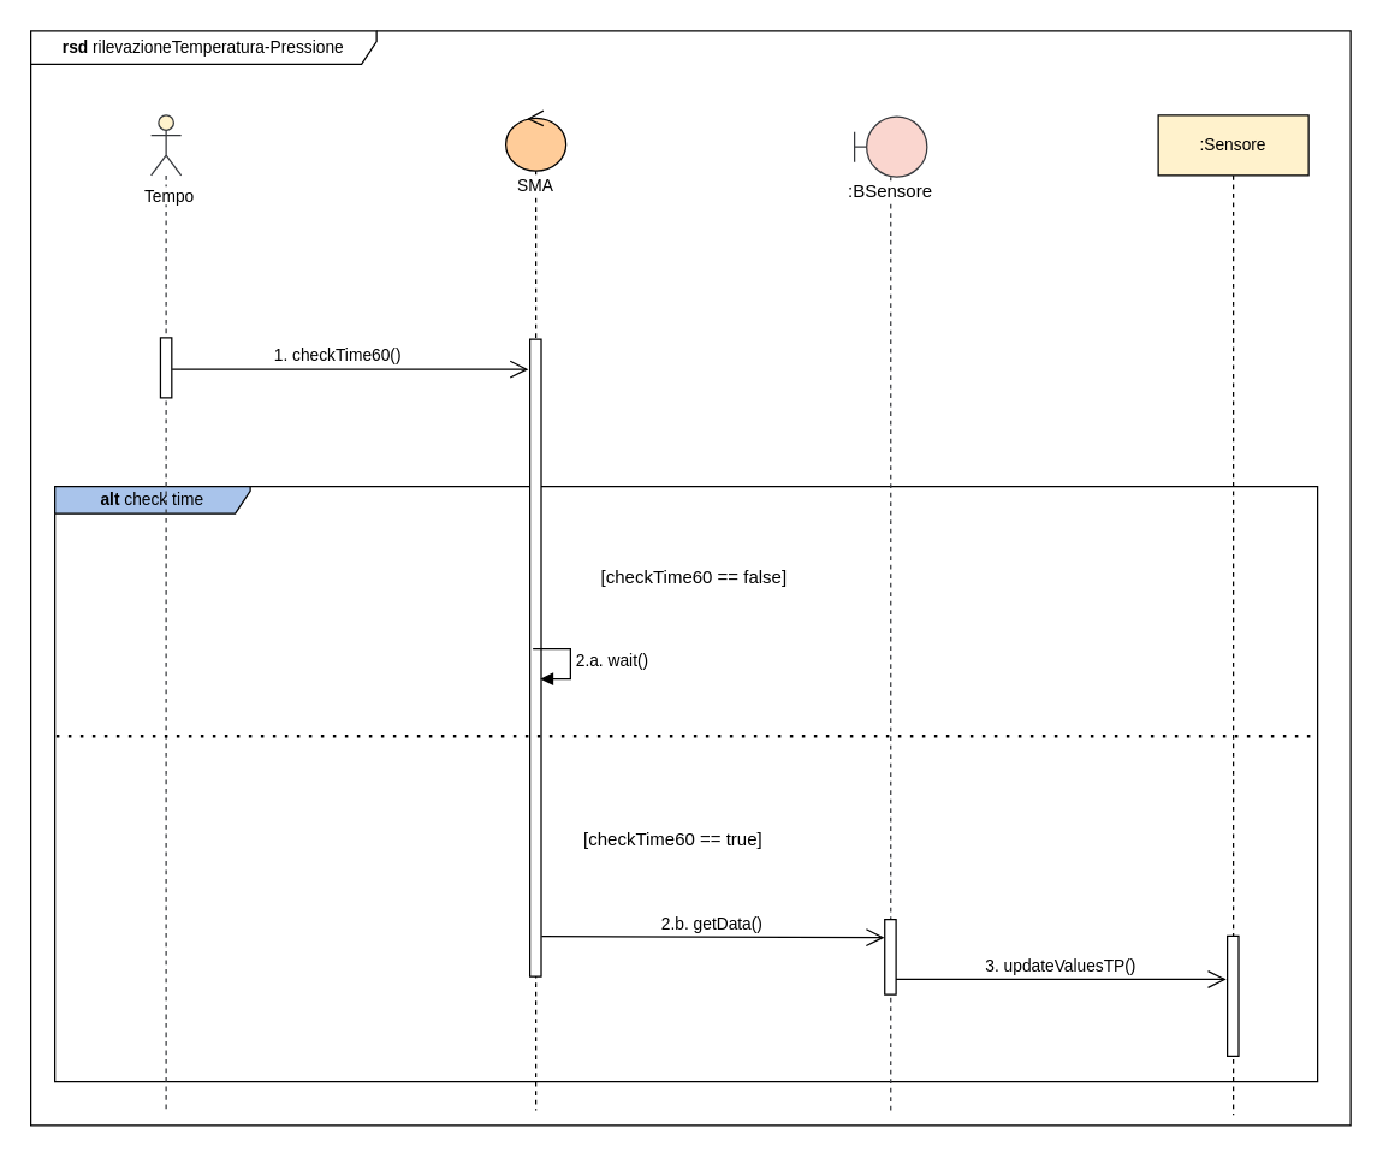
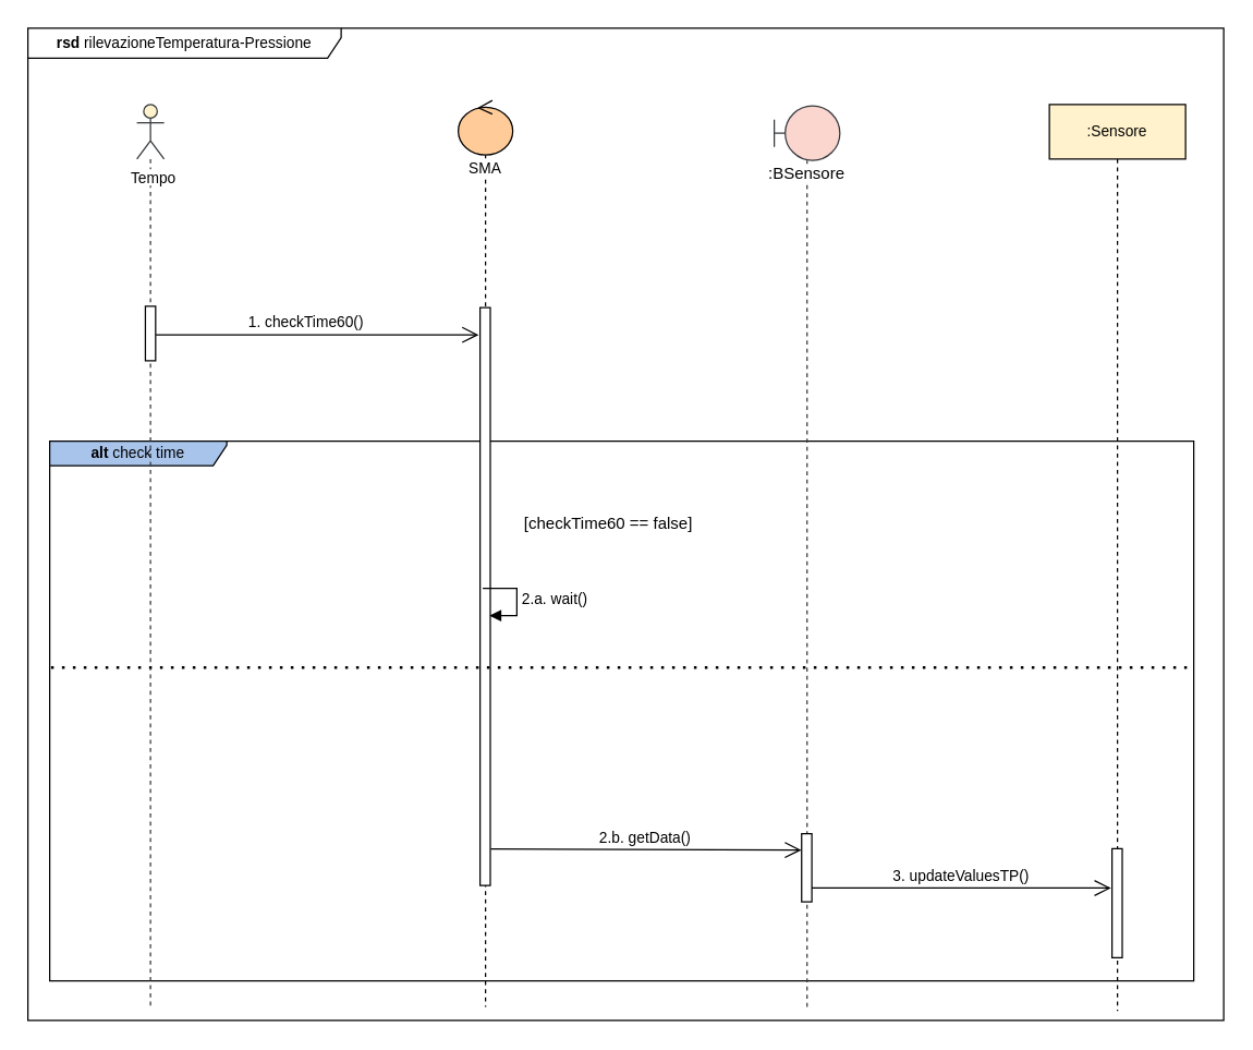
  <mxCell id="0" />
  <mxCell id="1" parent="0" />
  <mxCell id="2" value="&lt;font style=&quot;font-size: 11px&quot;&gt;&lt;b&gt;rsd &lt;/b&gt;rilevazioneTemperatura-Pressione&lt;/font&gt;" style="shape=umlFrame;whiteSpace=wrap;html=1;width=230;height=22;" parent="1" vertex="1"><mxGeometry x="20" y="20" width="878" height="728" as="geometry" /></mxCell>
  <mxCell id="3" value="&lt;font style=&quot;font-size: 11px&quot;&gt;&lt;b&gt;alt &lt;/b&gt;check time&lt;/font&gt;" style="shape=umlFrame;whiteSpace=wrap;html=1;width=130;height=18;fillColor=#A9C4EB;" parent="1" vertex="1"><mxGeometry x="36" y="323" width="840" height="396" as="geometry" /></mxCell>
  <mxCell id="4" value="2.b. getData()" style="html=1;verticalAlign=bottom;endArrow=open;endFill=0;endSize=10;entryX=-0.024;entryY=0.24;entryDx=0;entryDy=0;entryPerimeter=0;exitX=1.04;exitY=0.937;exitDx=0;exitDy=0;exitPerimeter=0;" parent="1" source="6" target="13" edge="1"><mxGeometry x="-0.011" width="80" relative="1" as="geometry"><mxPoint x="458" y="623" as="sourcePoint" /><mxPoint x="610" y="623" as="targetPoint" /><mxPoint as="offset" /></mxGeometry></mxCell>
  <mxCell id="5" value="&lt;span style=&quot;background-color: rgb(255 , 255 , 255)&quot;&gt;&lt;font style=&quot;font-size: 11px&quot;&gt;SMA&lt;/font&gt;&lt;/span&gt;" style="shape=umlLifeline;participant=umlControl;perimeter=lifelinePerimeter;whiteSpace=wrap;html=1;container=1;collapsible=0;recursiveResize=0;verticalAlign=top;spacingTop=36;outlineConnect=0;fillColor=#FFCC99;" parent="1" vertex="1"><mxGeometry x="336" y="73" width="40" height="665" as="geometry" /></mxCell>
  <mxCell id="6" value="" style="html=1;points=[];perimeter=orthogonalPerimeter;fillColor=#ffffff;" parent="5" vertex="1"><mxGeometry x="16" y="152" width="7.5" height="424" as="geometry" /></mxCell>
  <mxCell id="7" value="&lt;font style=&quot;font-size: 11px&quot;&gt;:Sensore&lt;/font&gt;" style="shape=umlLifeline;perimeter=lifelinePerimeter;whiteSpace=wrap;html=1;container=1;collapsible=0;recursiveResize=0;outlineConnect=0;fillColor=#FFF2CC;" parent="1" vertex="1"><mxGeometry x="770" y="76" width="100" height="665" as="geometry" /></mxCell>
  <mxCell id="8" value="" style="html=1;points=[];perimeter=orthogonalPerimeter;fillColor=#ffffff;" parent="7" vertex="1"><mxGeometry x="46" y="546" width="7.5" height="80" as="geometry" /></mxCell>
  <mxCell id="9" value="" style="shape=umlLifeline;participant=umlActor;perimeter=lifelinePerimeter;whiteSpace=wrap;html=1;container=1;collapsible=0;recursiveResize=0;verticalAlign=top;spacingTop=36;outlineConnect=0;strokeColor=#36393d;fillColor=#FFF2CC;" parent="1" vertex="1"><mxGeometry x="100" y="76" width="20" height="664" as="geometry" /></mxCell>
  <mxCell id="10" value="" style="html=1;points=[];perimeter=orthogonalPerimeter;fillColor=#ffffff;" parent="9" vertex="1"><mxGeometry x="6.25" y="148" width="7.5" height="40" as="geometry" /></mxCell>
  <mxCell id="11" value="&lt;font style=&quot;font-size: 11px ; background-color: rgb(255 , 255 , 255)&quot;&gt;Tempo&lt;/font&gt;" style="text;html=1;align=center;verticalAlign=middle;resizable=0;points=[];autosize=1;" parent="1" vertex="1"><mxGeometry x="90" y="120" width="44" height="20" as="geometry" /></mxCell>
  <mxCell id="12" value="&lt;span style=&quot;background-color: rgb(255 , 255 , 255)&quot;&gt;:BSensore&lt;br&gt;&lt;/span&gt;" style="shape=umlLifeline;participant=umlBoundary;perimeter=lifelinePerimeter;whiteSpace=wrap;html=1;container=1;collapsible=0;recursiveResize=0;verticalAlign=top;spacingTop=36;outlineConnect=0;strokeColor=#36393d;fillColor=#FAD6CF;size=40;" parent="1" vertex="1"><mxGeometry x="568" y="77" width="48.17" height="662" as="geometry" /></mxCell>
  <mxCell id="13" value="" style="html=1;points=[];perimeter=orthogonalPerimeter;fillColor=#ffffff;" parent="12" vertex="1"><mxGeometry x="20.09" y="534" width="7.5" height="50" as="geometry" /></mxCell>
  <mxCell id="14" value="3. updateValuesTP()" style="html=1;verticalAlign=bottom;endArrow=open;endFill=0;endSize=10;entryX=-0.099;entryY=0.361;entryDx=0;entryDy=0;entryPerimeter=0;exitX=0.993;exitY=0.794;exitDx=0;exitDy=0;exitPerimeter=0;" parent="1" source="13" target="8" edge="1"><mxGeometry x="-0.011" width="80" relative="1" as="geometry"><mxPoint x="638" y="651" as="sourcePoint" /><mxPoint x="800" y="651" as="targetPoint" /><mxPoint as="offset" /></mxGeometry></mxCell>
  <mxCell id="15" value="1. checkTime60()" style="html=1;verticalAlign=bottom;endArrow=open;endFill=0;endSize=10;" parent="1" edge="1"><mxGeometry x="-0.075" width="80" relative="1" as="geometry"><mxPoint x="114" y="245" as="sourcePoint" /><mxPoint x="351" y="245" as="targetPoint" /><mxPoint as="offset" /></mxGeometry></mxCell>
- <mxCell id="16" value="[checkTime60 == false]" style="text;html=1;align=center;verticalAlign=middle;resizable=0;points=[];autosize=1;labelBorderColor=none;labelBackgroundColor=#ffffff;" parent="1" vertex="1"><mxGeometry x="393" y="374" width="135" height="19" as="geometry" /></mxCell>
- <mxCell id="17" value="[checkTime60 == true]" style="text;html=1;align=center;verticalAlign=middle;resizable=0;points=[];autosize=1;labelBorderColor=none;labelBackgroundColor=#ffffff;" parent="1" vertex="1"><mxGeometry x="382" y="548" width="130" height="19" as="geometry" /></mxCell>
+ <mxCell id="16" value="[checkTime60 == false]" style="text;html=1;align=center;verticalAlign=middle;resizable=0;points=[];autosize=1;labelBorderColor=none;labelBackgroundColor=#ffffff;" parent="1" vertex="1"><mxGeometry x="378" y="374" width="135" height="19" as="geometry" /></mxCell>
  <mxCell id="18" value="2.a. wait()" style="edgeStyle=orthogonalEdgeStyle;html=1;align=left;spacingLeft=2;endArrow=block;rounded=0;entryX=1;entryY=0;" parent="1" edge="1"><mxGeometry relative="1" as="geometry"><mxPoint x="354" y="431" as="sourcePoint" /><Array as="points"><mxPoint x="379" y="431" /></Array><mxPoint x="359" y="451" as="targetPoint" /></mxGeometry></mxCell>
  <mxCell id="19" value="" style="endArrow=none;dashed=1;html=1;dashPattern=1 3;strokeWidth=2;exitX=-0.001;exitY=0.429;exitDx=0;exitDy=0;exitPerimeter=0;entryX=0.999;entryY=0.429;entryDx=0;entryDy=0;entryPerimeter=0;" parent="1" edge="1"><mxGeometry width="50" height="50" relative="1" as="geometry"><mxPoint x="37" y="489.004" as="sourcePoint" /><mxPoint x="877" y="489.004" as="targetPoint" /></mxGeometry></mxCell>
